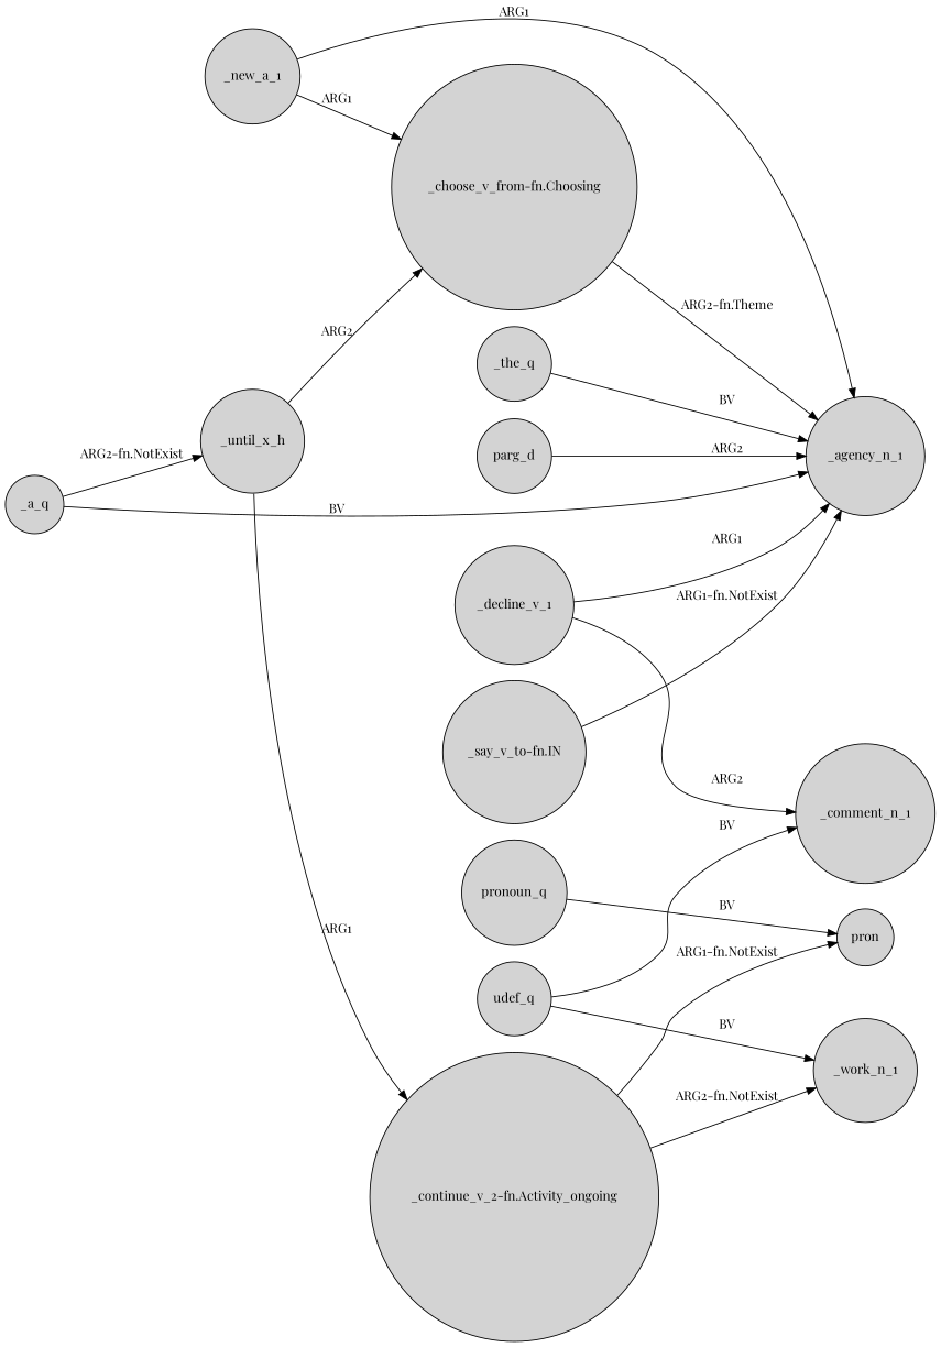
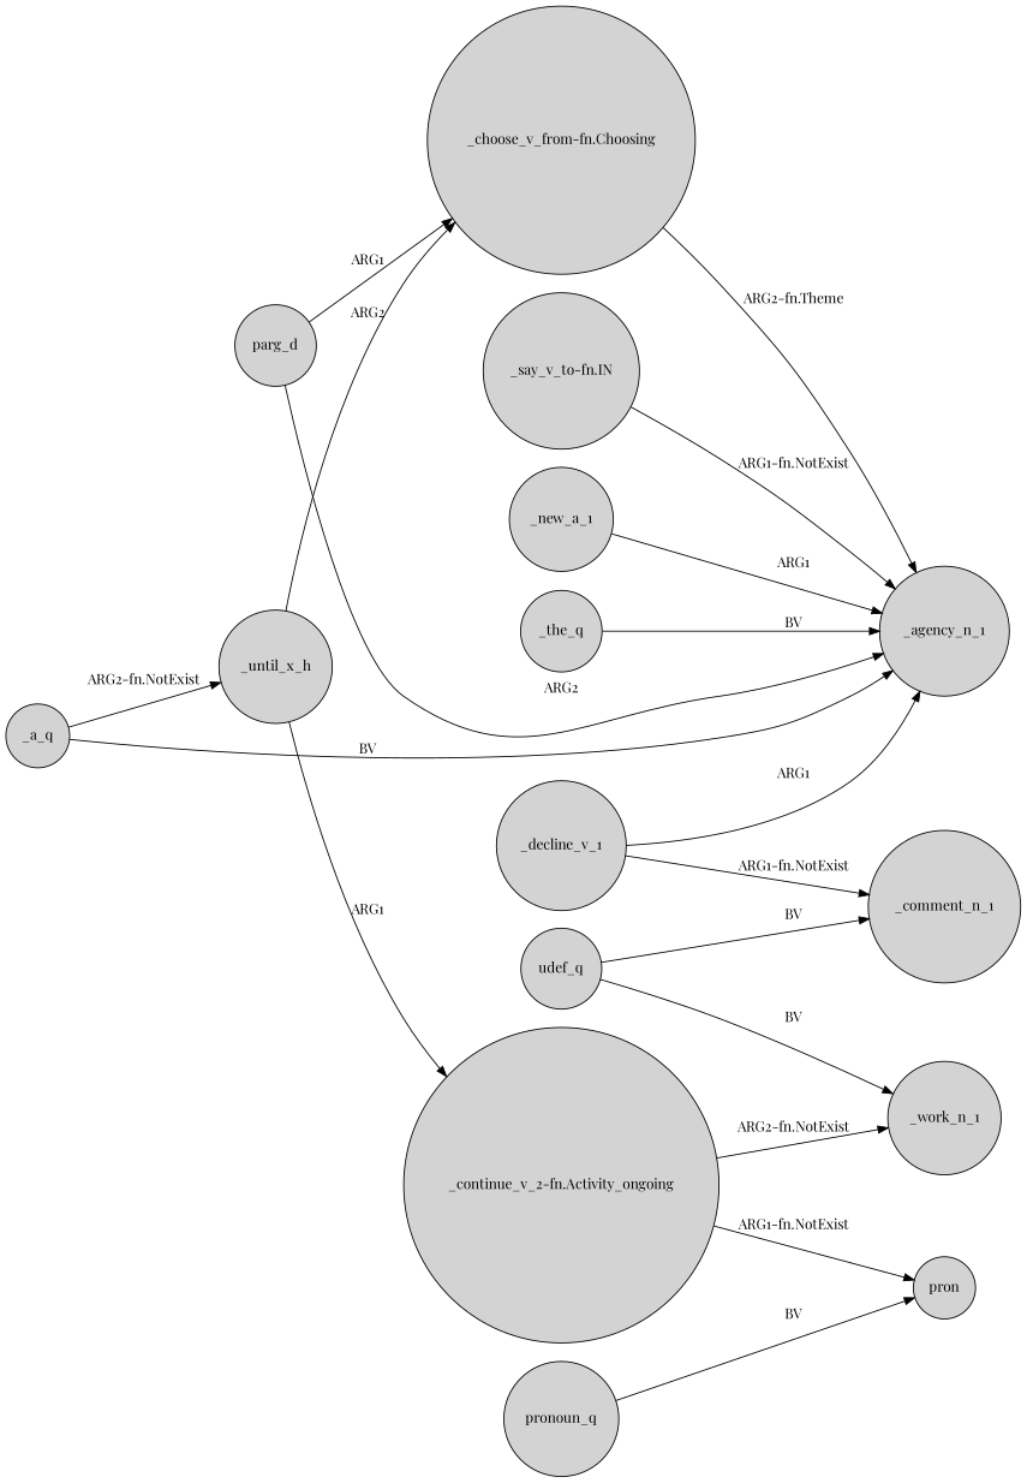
  digraph {
    fontname="Playfair Display"
    rankdir=LR
    node [fontname="Playfair Display" shape=circle style=filled]
    edge [fontname="Playfair Display"]
    _the_q
    _agency_n_1
    "_continue_v_2-fn.Activity_ongoing"
    pron
    _work_n_1
    parg_d
    "_choose_v_from-fn.Choosing"
    _decline_v_1
    _comment_n_1
    "_say_v_to-fn.IN"
    _until_x_h
    udef_q
    _new_a_1
    _a_q
    pronoun_q
    _the_q -> _agency_n_1 [label=BV]
    "_continue_v_2-fn.Activity_ongoing" -> pron [label="ARG1-fn.NotExist"]
    "_continue_v_2-fn.Activity_ongoing" -> _work_n_1 [label="ARG2-fn.NotExist"]
    parg_d -> _agency_n_1 [label=ARG2]
-   _new_a_1 -> "_choose_v_from-fn.Choosing" [label=ARG1]
+   parg_d -> "_choose_v_from-fn.Choosing" [label=ARG1]
    "_choose_v_from-fn.Choosing" -> _agency_n_1 [label="ARG2-fn.Theme"]
    _decline_v_1 -> _agency_n_1 [label=ARG1]
-   _decline_v_1 -> _comment_n_1 [label=ARG2]
+   _decline_v_1 -> _comment_n_1 [label="ARG1-fn.NotExist"]
    "_say_v_to-fn.IN" -> _agency_n_1 [label="ARG1-fn.NotExist"]
    _until_x_h -> "_continue_v_2-fn.Activity_ongoing" [label=ARG1]
    _until_x_h -> "_choose_v_from-fn.Choosing" [label=ARG2]
    udef_q -> _work_n_1 [label=BV]
    udef_q -> _comment_n_1 [label=BV]
    _new_a_1 -> _agency_n_1 [label=ARG1]
    _a_q -> _agency_n_1 [label=BV]
    _a_q -> _until_x_h [label="ARG2-fn.NotExist"]
    pronoun_q -> pron [label=BV]
  }
